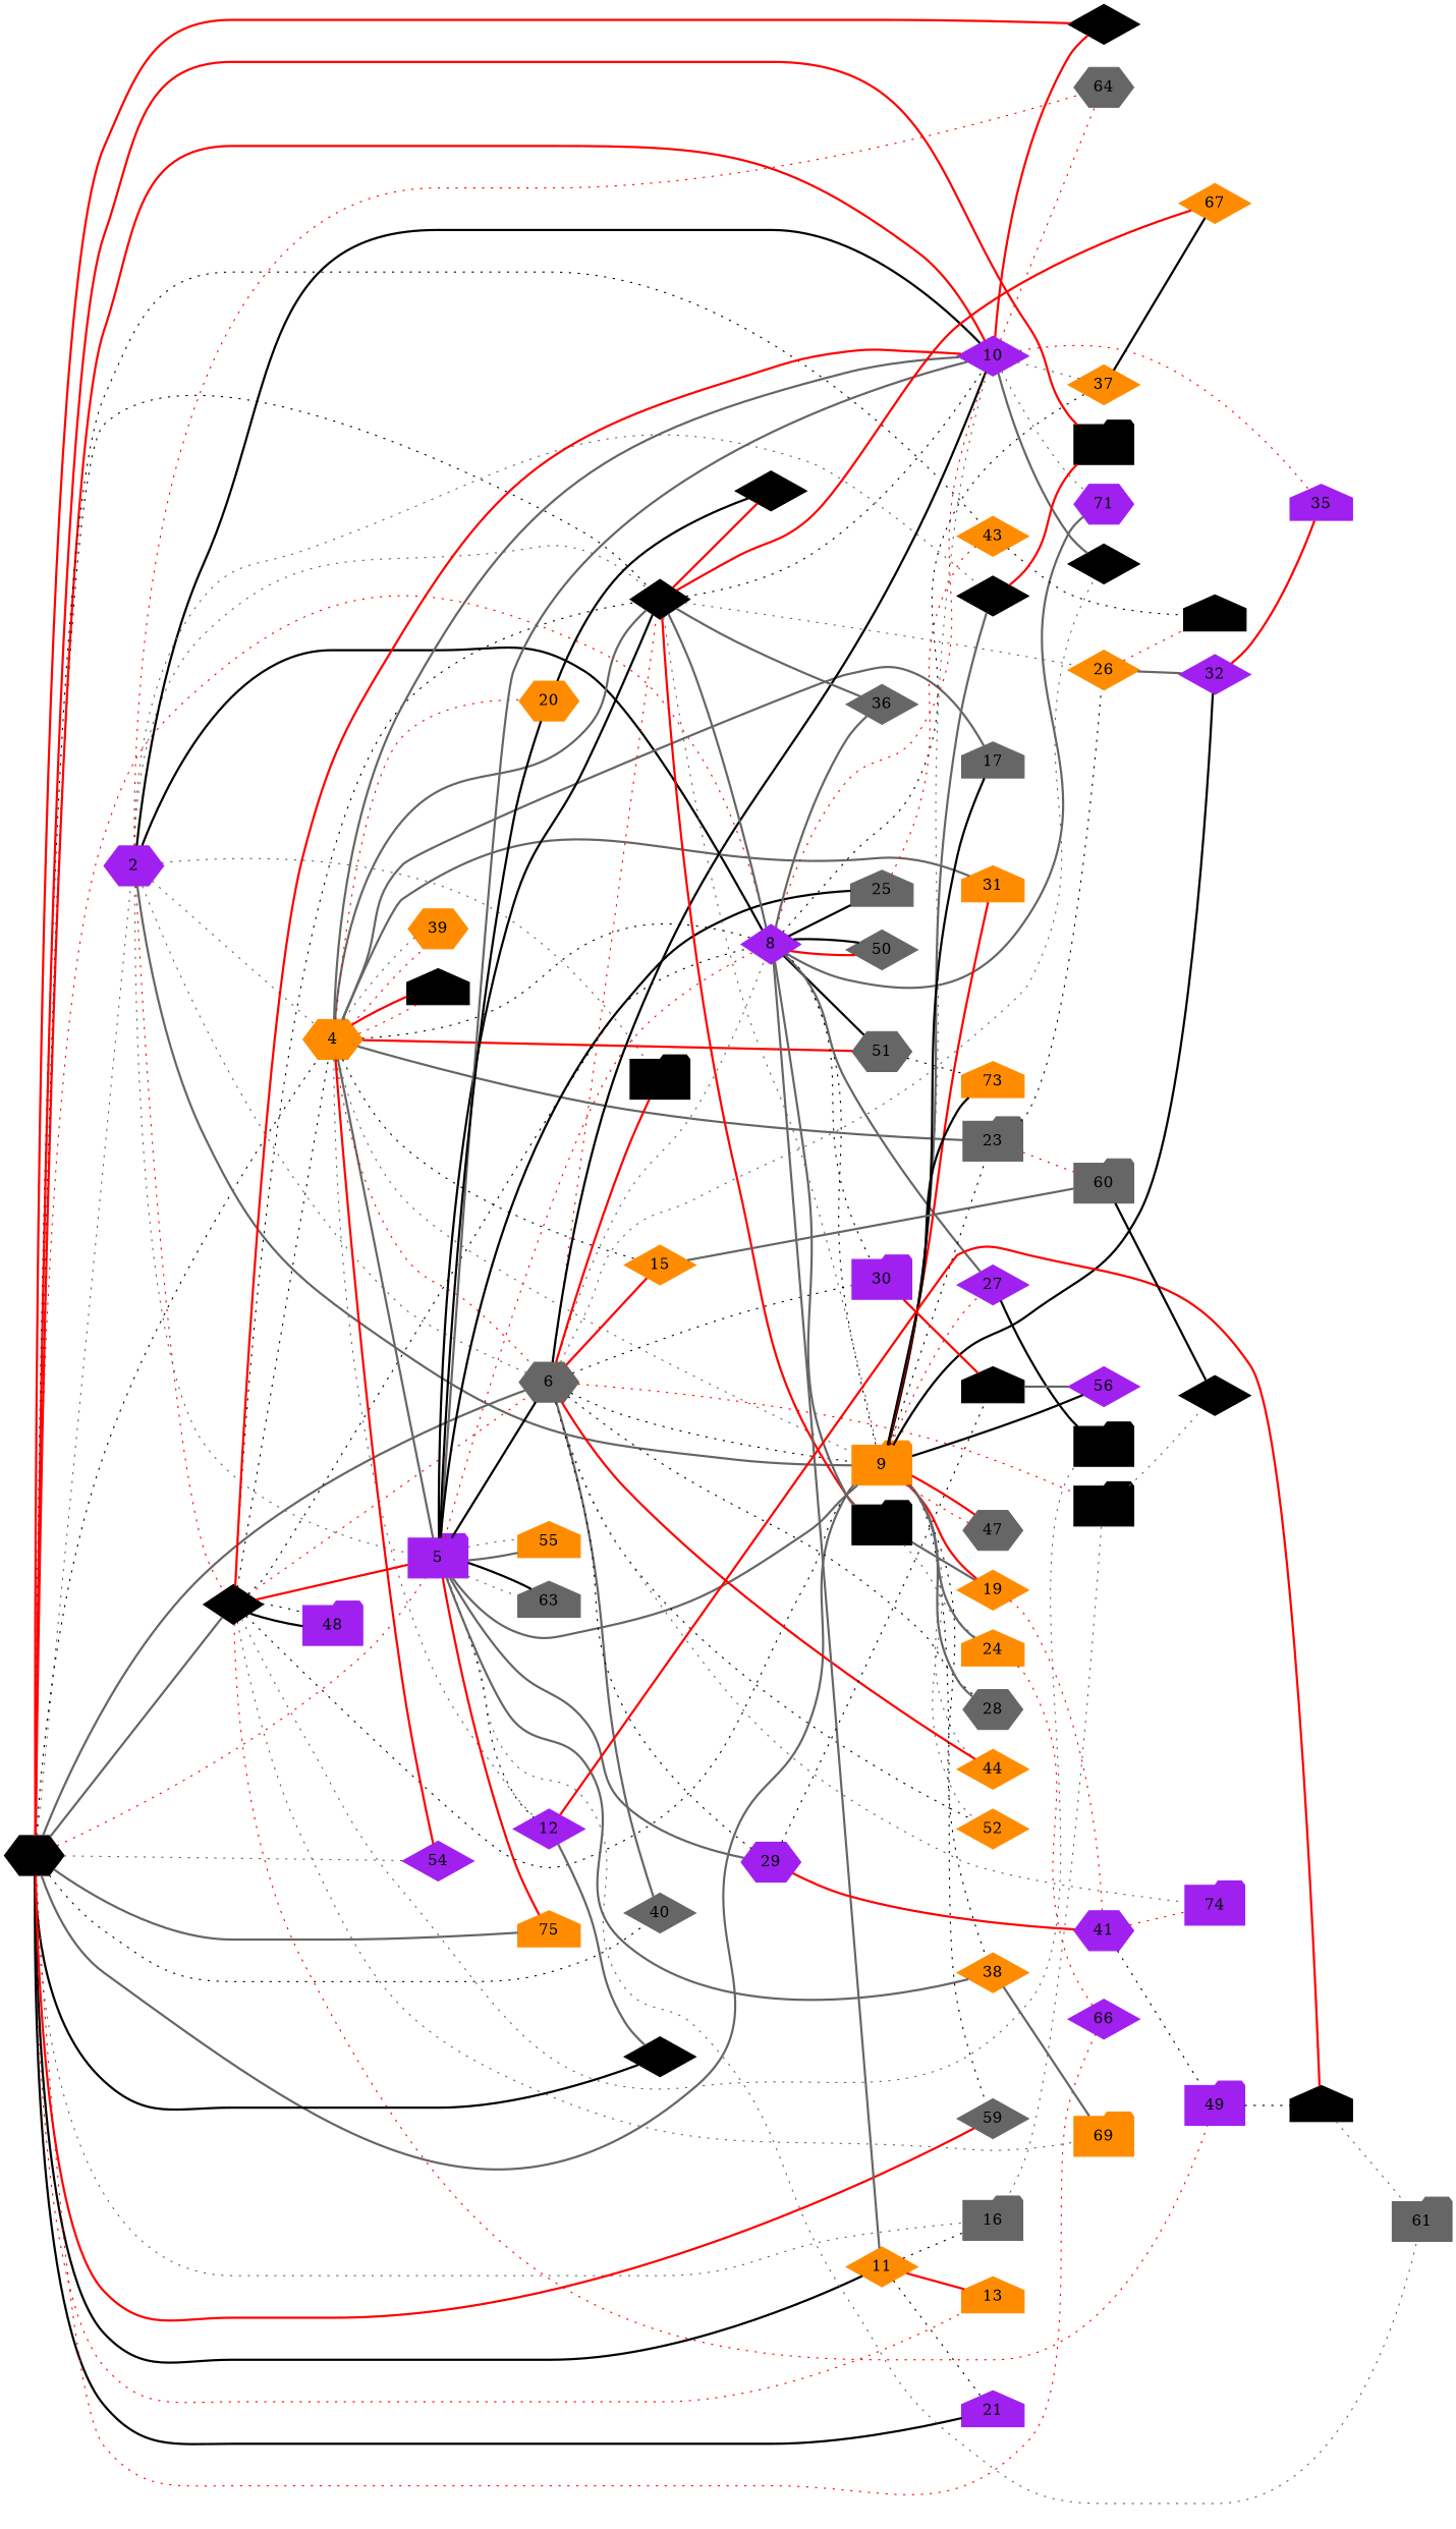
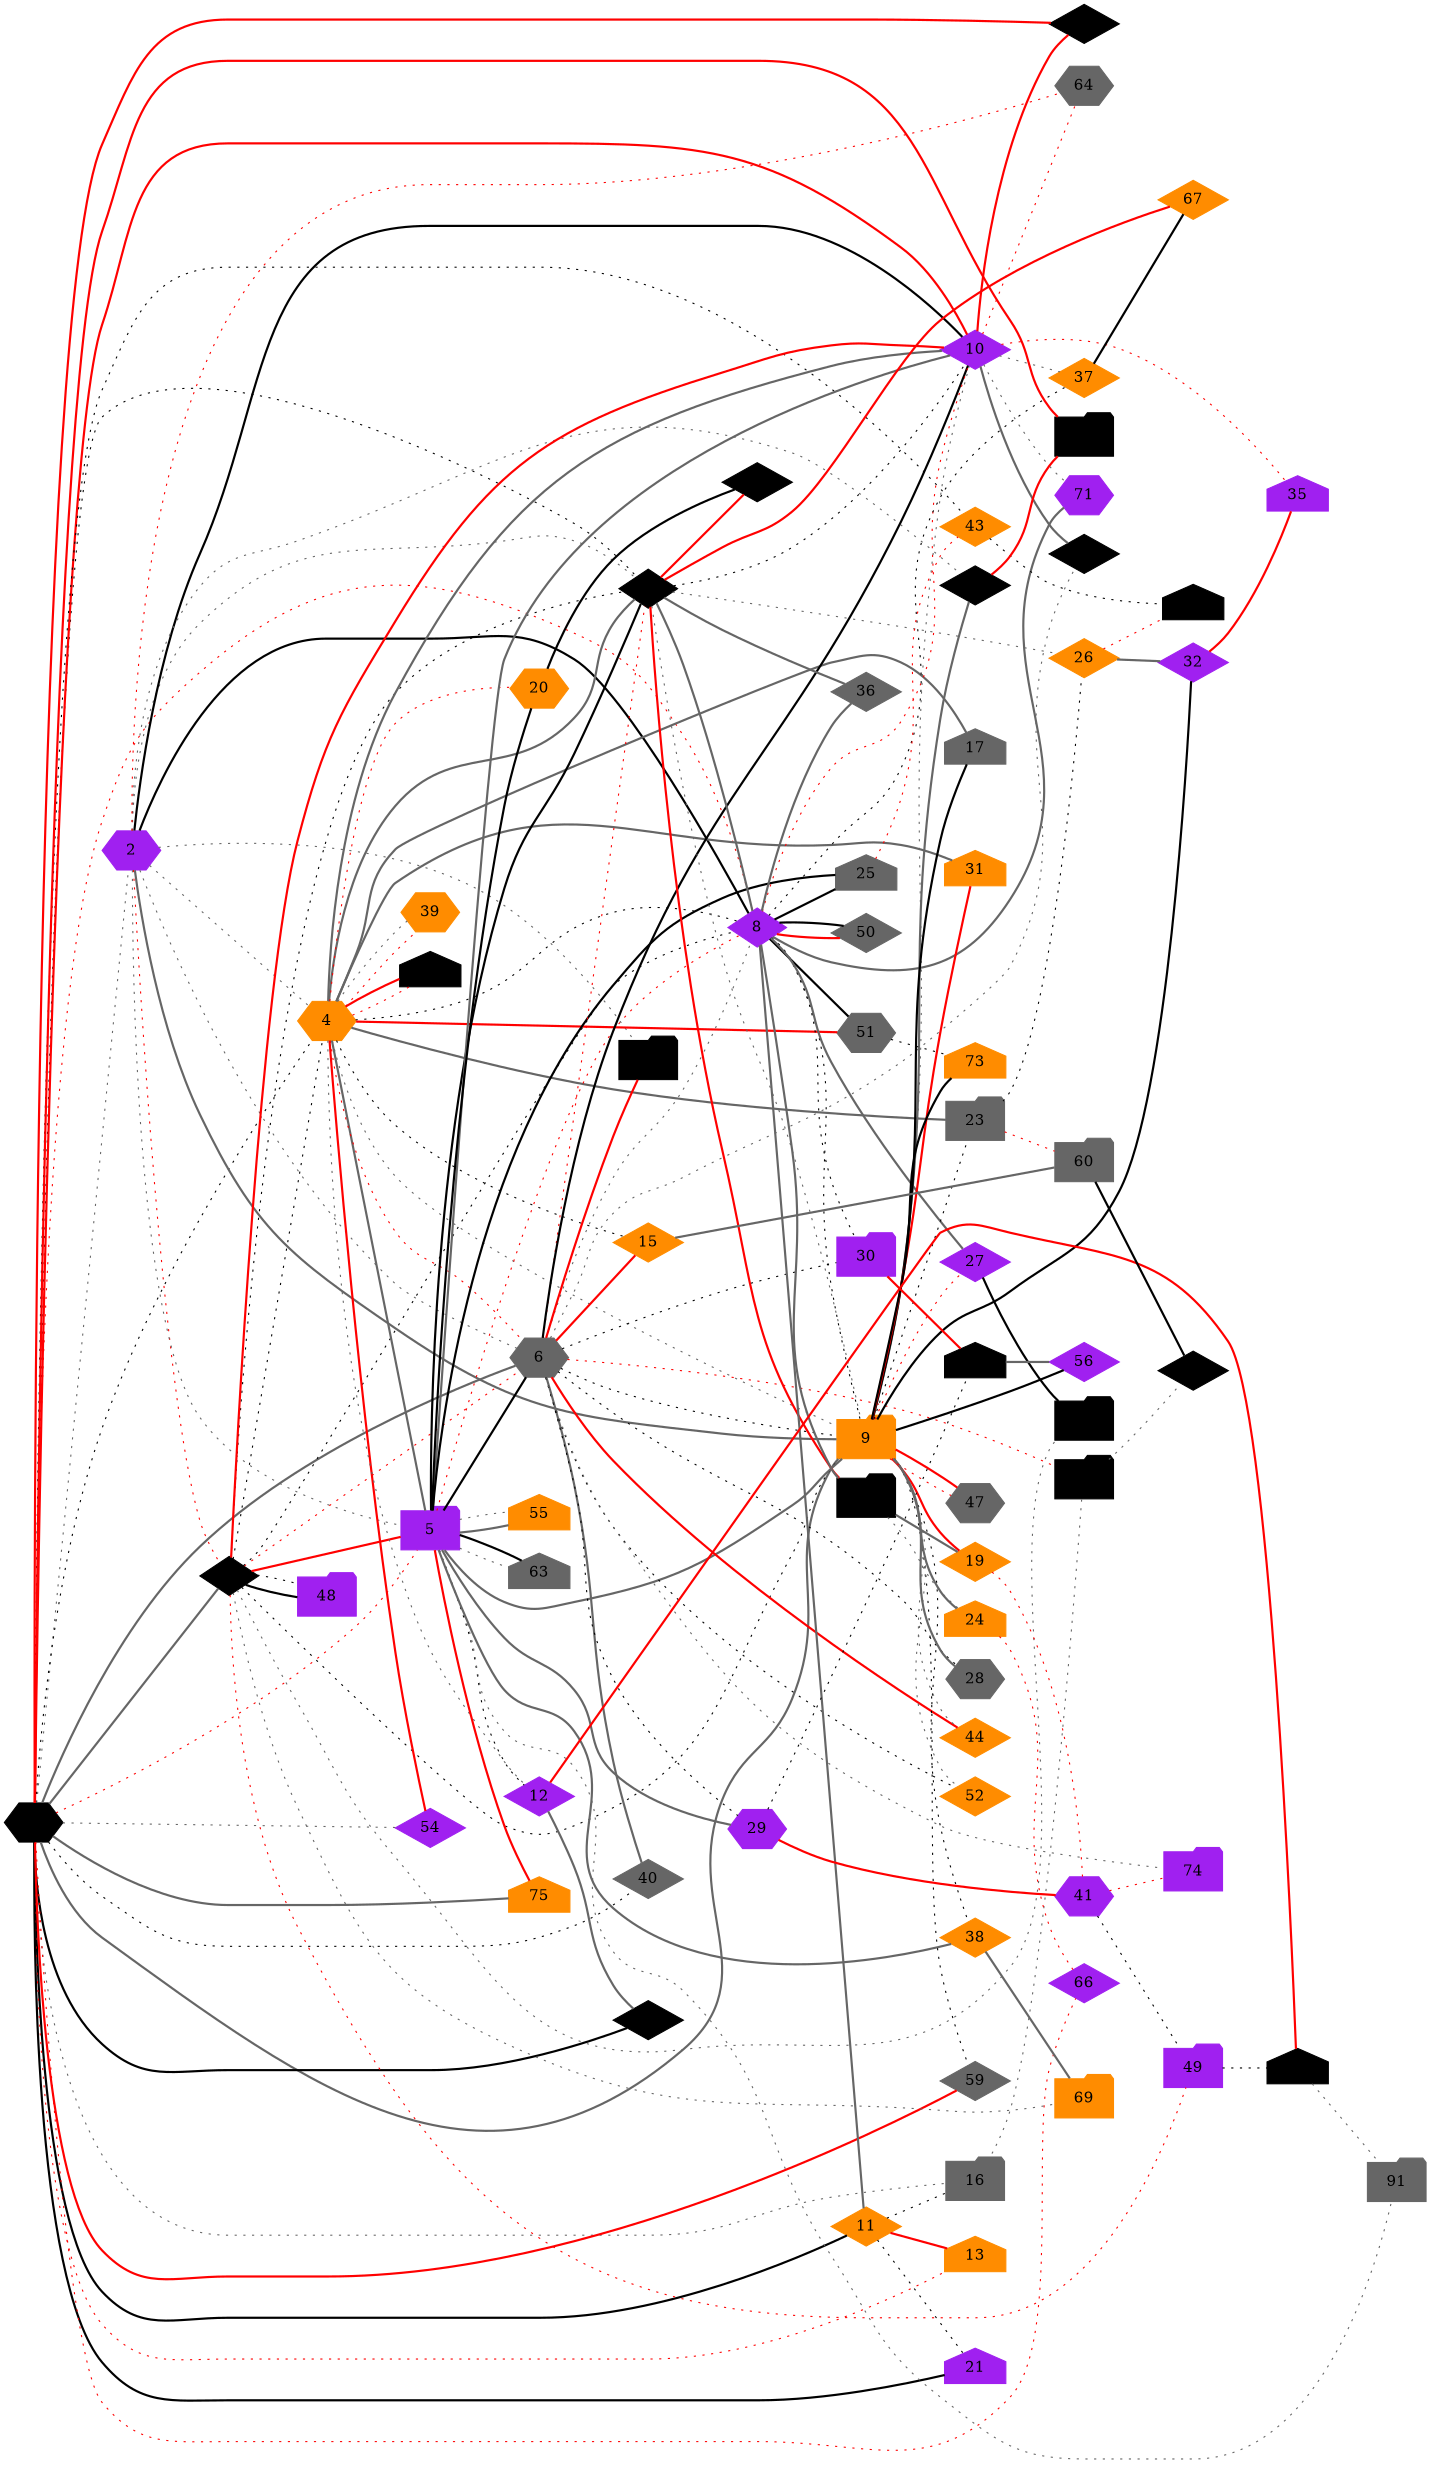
  graph {
    rankdir=LR
    node [color=darkorange shape=diamond style=filled]
    edge [color=gray40 style=dotted]
    1 [color=black shape=hexagon]
    2 [color=purple shape=hexagon]
    3 [color=black]
    4 [shape=hexagon]
    5 [color=purple shape=folder]
    6 [color=gray40 shape=hexagon]
    7 [color=black]
    8 [color=purple]
    9 [shape=folder]
    10 [color=purple]
    11
    13 [shape=house]
    16 [color=gray40 shape=folder]
    21 [color=purple shape=house]
    34 [color=black]
    40 [color=gray40]
    43
    45 [color=black shape=folder]
    54 [color=purple]
    59 [color=gray40]
    n21 [label=75 shape=house]
    66 [color=purple]
    72 [color=black]
    14 [color=black]
    33 [color=black shape=folder]
    64 [color=gray40 shape=hexagon]
    48 [color=purple shape=folder]
    49 [color=purple shape=folder]
    53 [color=black shape=folder]
    69 [shape=folder]
    12 [color=purple]
    15
    17 [color=gray40 shape=house]
    20 [shape=hexagon]
    23 [color=gray40 shape=folder]
    31 [shape=house]
    39 [shape=hexagon]
    51 [color=gray40 shape=hexagon]
    58 [color=black shape=house]
    25 [color=gray40 shape=house]
    29 [color=purple shape=hexagon]
    38
    55 [shape=house]
-   61 [color=gray40 shape=folder]
+   61 [color=gray40 shape=folder label=91]
    63 [color=gray40 shape=house]
    22 [color=black]
    28 [color=gray40 shape=hexagon]
    30 [color=purple shape=folder]
    44
    46 [color=black shape=folder]
    52
    74 [color=purple shape=folder]
    18 [color=black shape=folder]
    26
    36 [color=gray40]
    67
    70 [color=black]
    27 [color=purple]
    37
    50 [color=gray40]
    71 [color=purple shape=hexagon]
    19
    24 [shape=house]
    32 [color=purple]
    47 [color=gray40 shape=hexagon]
    56 [color=purple]
    73 [shape=house]
    35 [color=purple shape=house]
    68 [color=black shape=house]
    57 [color=black shape=house]
    60 [color=gray40 shape=folder]
    41 [color=purple shape=hexagon]
    42 [color=black shape=house]
    62 [color=black]
    1 -- 2
    1 -- 3 [style=bold]
    1 -- 4 [color=black]
    1 -- 5 [color=red]
    1 -- 6 [style=bold]
    1 -- 7 [color=black]
    1 -- 8 [color=red]
    1 -- 9 [style=bold]
    1 -- 10 [color=red style=bold]
    1 -- 11 [color=black style=bold]
    1 -- 13 [color=red]
    1 -- 16
    1 -- 21 [color=black style=bold]
    1 -- 34 [color=black style=bold]
    1 -- 40 [color=black]
    1 -- 43 [color=black]
    1 -- 45 [color=red style=bold]
    1 -- 54
    1 -- 59 [color=red style=bold]
    1 -- n21 [style=bold]
    1 -- 66 [color=red]
    1 -- 72 [color=red style=bold]
    2 -- 3 [color=red]
    2 -- 4
    2 -- 5
    2 -- 6
    2 -- 7
    2 -- 8 [color=black style=bold]
    2 -- 9 [style=bold]
    2 -- 10 [color=black style=bold]
    2 -- 14
    2 -- 33
    2 -- 64 [color=red]
    3 -- 4 [color=black]
    3 -- 5 [color=red style=bold]
    3 -- 6 [color=red]
    3 -- 7 [color=black]
    3 -- 8 [color=black]
    3 -- 9 [color=black]
    3 -- 10 [color=red style=bold]
    3 -- 48 [color=black style=bold]
    3 -- 48 [color=black]
    3 -- 49 [color=red]
    3 -- 53
    3 -- 69
    4 -- 5 [style=bold]
    4 -- 6 [color=red]
    4 -- 7 [style=bold]
    4 -- 8 [color=black]
    4 -- 9
    4 -- 10 [style=bold]
    4 -- 54 [color=red style=bold]
    4 -- 12
    4 -- 15 [color=black]
    4 -- 17 [style=bold]
    4 -- 20 [color=red]
    4 -- 23 [style=bold]
    4 -- 31 [style=bold]
    4 -- 39 [color=red]
    4 -- 39
    4 -- 51 [color=red style=bold]
    4 -- 58 [color=red]
    4 -- 58 [color=red style=bold]
    5 -- 6 [color=black style=bold]
    5 -- 7 [color=black style=bold]
    5 -- 8 [color=red]
    5 -- 9 [style=bold]
    5 -- 10 [style=bold]
    5 -- n21 [color=red style=bold]
    5 -- 12 [color=black]
    5 -- 20 [color=black style=bold]
    5 -- 25 [color=black style=bold]
    5 -- 29 [style=bold]
    5 -- 38 [style=bold]
    5 -- 55 [style=bold]
    5 -- 55
    5 -- 61
    5 -- 63
    5 -- 63 [color=black style=bold]
    6 -- 7 [color=red]
    6 -- 8
    6 -- 9 [color=black]
    6 -- 10 [color=black style=bold]
    6 -- 40 [style=bold]
    6 -- 33 [color=red style=bold]
    6 -- 15 [color=red style=bold]
    6 -- 29 [color=black]
    6 -- 22
    6 -- 28 [color=black]
    6 -- 30 [color=black]
    6 -- 44 [color=red style=bold]
    6 -- 46 [color=red]
    6 -- 52 [color=black]
    6 -- 74
    7 -- 8 [style=bold]
    7 -- 9
    7 -- 10 [color=black]
    7 -- 18 [color=red style=bold]
    7 -- 26
    7 -- 36 [style=bold]
    7 -- 67 [color=red style=bold]
    7 -- 70 [color=red style=bold]
    8 -- 9 [color=black]
    8 -- 10 [color=red]
    8 -- 11 [style=bold]
    8 -- 51 [color=black style=bold]
    8 -- 25 [color=black style=bold]
    8 -- 30 [color=black]
    8 -- 18 [style=bold]
    8 -- 36 [style=bold]
    8 -- 27 [style=bold]
    8 -- 37 [color=black]
    8 -- 50 [color=red style=bold]
    8 -- 50 [color=black style=bold]
    8 -- 71 [style=bold]
    9 -- 10
    9 -- 59 [color=black]
    9 -- 14 [style=bold]
    9 -- 17 [color=black style=bold]
    9 -- 23 [color=black]
    9 -- 31 [color=red style=bold]
    9 -- 38 [color=black]
    9 -- 28 [style=bold]
    9 -- 44
    9 -- 52
    9 -- 27 [color=red]
    9 -- 19 [color=red style=bold]
    9 -- 24 [style=bold]
    9 -- 32 [color=black style=bold]
    9 -- 47 [color=red]
    9 -- 47 [color=red style=bold]
    9 -- 56 [color=black style=bold]
    9 -- 73 [color=black style=bold]
    10 -- 72 [color=red style=bold]
    10 -- 64 [color=red]
    10 -- 22 [style=bold]
    10 -- 37
    10 -- 71
    10 -- 35 [color=red]
    11 -- 13 [color=red style=bold]
    11 -- 16 [color=black]
    11 -- 21 [color=black]
    16 -- 46
    43 -- 68 [color=black]
    14 -- 45 [color=red style=bold]
    49 -- 57 [color=black]
    12 -- 34 [style=bold]
    12 -- 57 [color=red style=bold]
    15 -- 60 [style=bold]
    20 -- 70 [color=black style=bold]
    23 -- 26 [color=black]
    23 -- 60 [color=red]
    51 -- 73 [color=black]
    25 -- 43 [color=red]
    29 -- 41 [color=red style=bold]
    29 -- 42 [color=black]
    38 -- 69 [style=bold]
    30 -- 42 [color=red style=bold]
    46 -- 62
    18 -- 19 [style=bold]
    18 -- 24
    26 -- 32 [style=bold]
    26 -- 68 [color=red]
    27 -- 53 [color=black style=bold]
    37 -- 67 [color=black style=bold]
    19 -- 41 [color=red]
    24 -- 66 [color=red]
    32 -- 35 [color=red style=bold]
    57 -- 61
    60 -- 62 [color=black style=bold]
    41 -- 49 [color=black]
    41 -- 74 [color=red]
    42 -- 56 [style=bold]
  }
